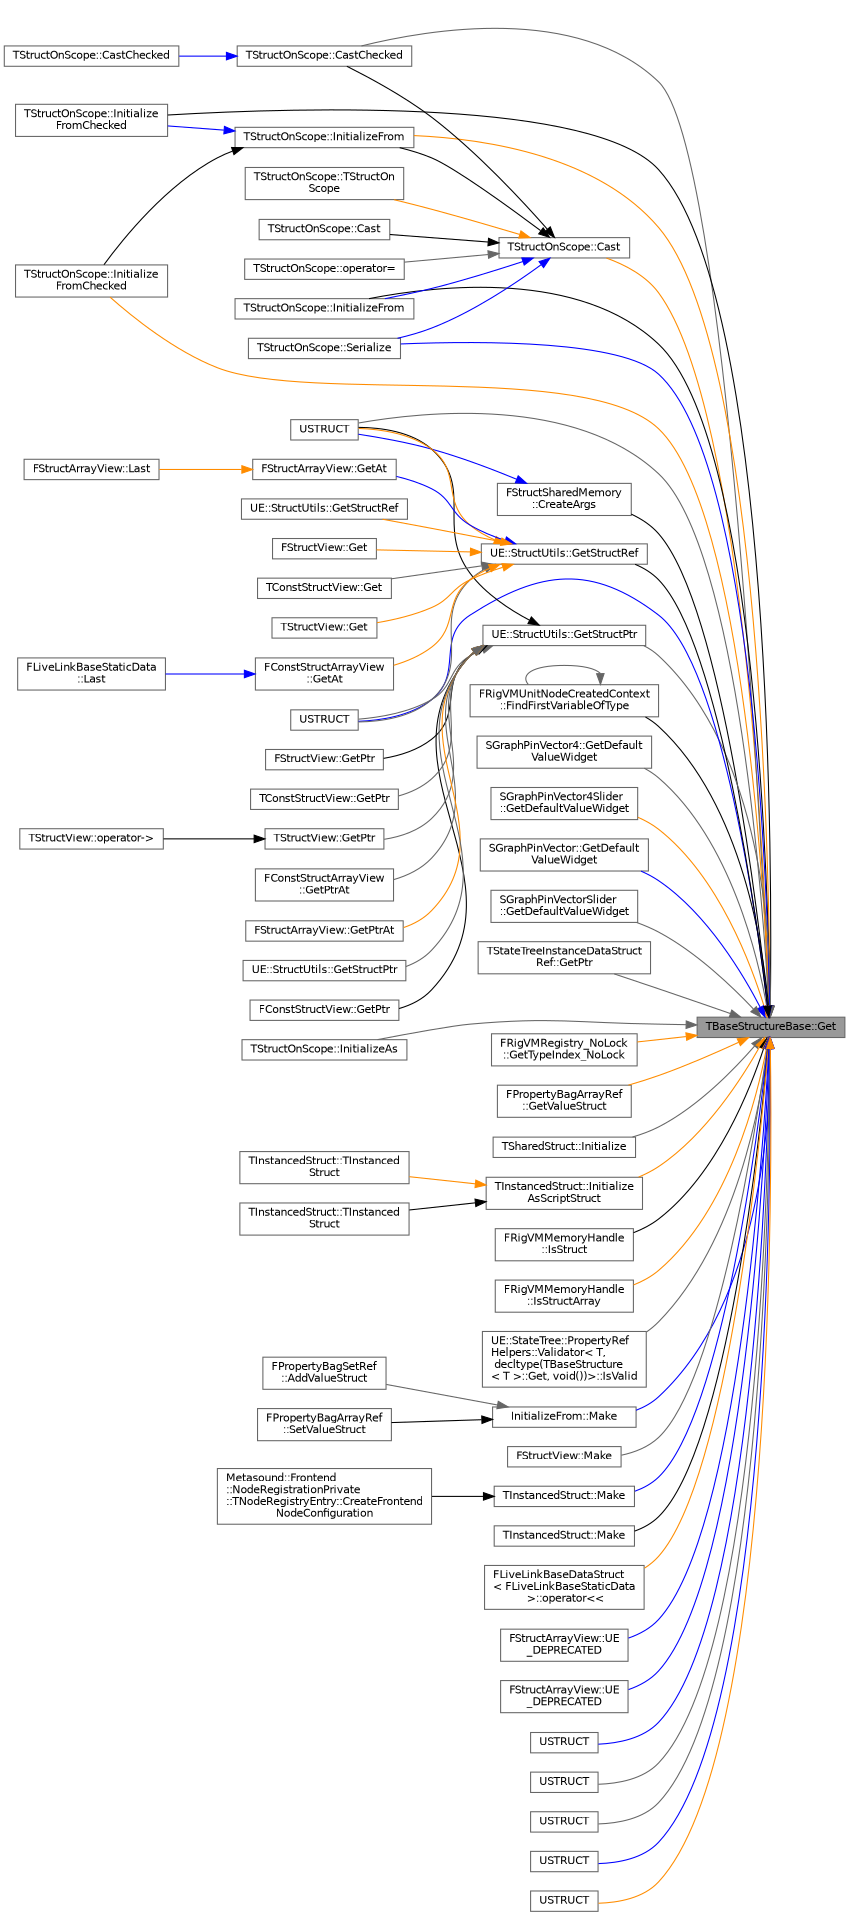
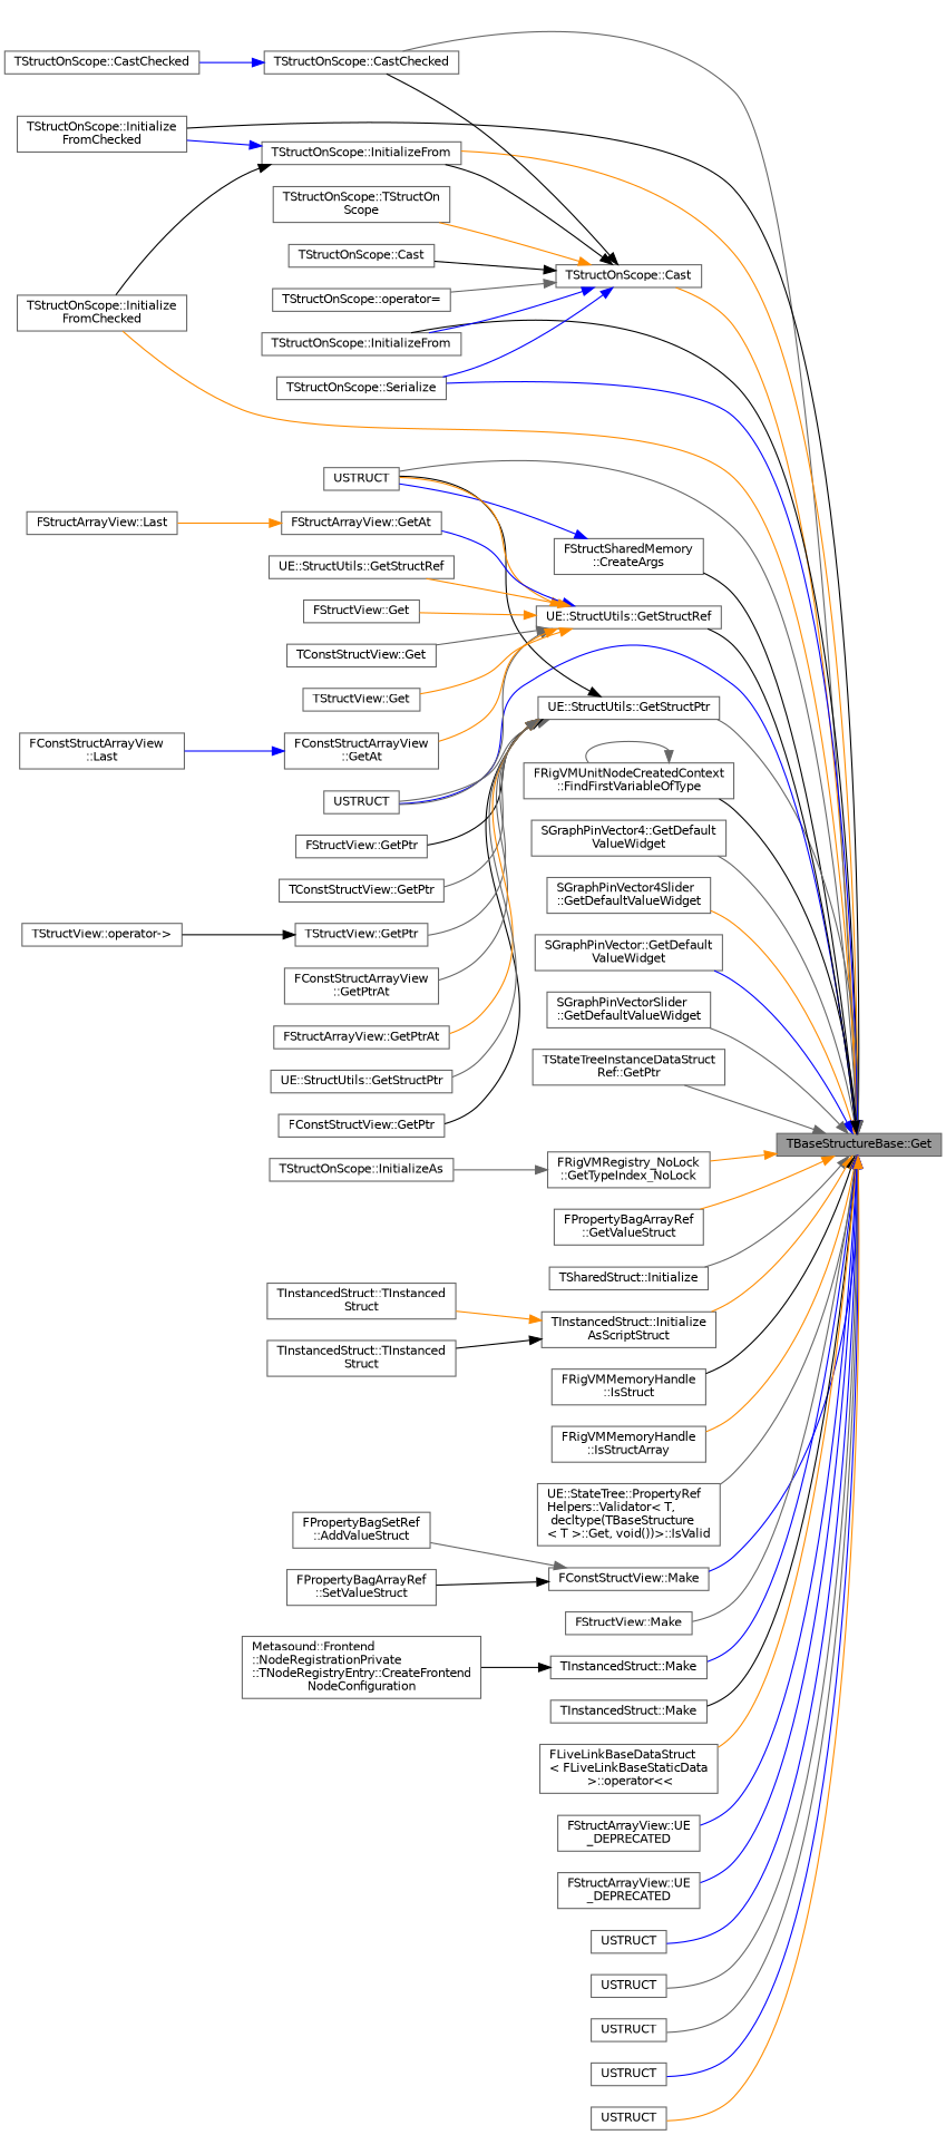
  digraph {
    rankdir=RL
    node [color=grey40 fillcolor=white fontname=Helvetica fontsize=10 shape=box style=filled]
    edge [color=gray40 dir=back fontname=Helvetica fontsize=10 labelfontname=Helvetica labelfontsize=10 style=solid]
    n1 [color=gray40 fillcolor=grey60 fontcolor=black height=0.2 label="TBaseStructureBase::Get" width=0.4]
    n2 [height=0.2 label="TStructOnScope::Cast" width=0.4]
    n3 [height=0.2 label="TStructOnScope::CastChecked" width=0.4]
    n4 [height=0.2 label="TStructOnScope::InitializeFrom" width=0.4]
    n5 [height=0.2 label="TStructOnScope::Initialize\lFromChecked" width=0.4]
    n6 [height=0.2 label="TStructOnScope::Initialize\lFromChecked" width=0.4]
    n7 [height=0.2 label="TStructOnScope::InitializeFrom" width=0.4]
    n8 [height=0.2 label="TStructOnScope::Serialize" width=0.4]
    n9 [height=0.2 label="FStructSharedMemory\l::CreateArgs" width=0.4]
    n10 [height=0.2 label=USTRUCT width=0.4]
    n11 [height=0.2 label="FRigVMUnitNodeCreatedContext\l::FindFirstVariableOfType" width=0.4]
    n12 [height=0.2 label="SGraphPinVector4::GetDefault\lValueWidget" width=0.4]
    n13 [height=0.2 label="SGraphPinVector4Slider\l::GetDefaultValueWidget" width=0.4]
    n14 [height=0.2 label="SGraphPinVector::GetDefault\lValueWidget" width=0.4]
    n15 [height=0.2 label="SGraphPinVectorSlider\l::GetDefaultValueWidget" width=0.4]
    n16 [height=0.2 label="TStateTreeInstanceDataStruct\lRef::GetPtr" width=0.4]
    n17 [height=0.2 label="UE::StructUtils::GetStructPtr" width=0.4]
    n18 [height=0.2 label=USTRUCT width=0.4]
    n19 [height=0.2 label="UE::StructUtils::GetStructRef" width=0.4]
    n20 [height=0.2 label="FRigVMRegistry_NoLock\l::GetTypeIndex_NoLock" width=0.4]
    n21 [height=0.2 label="FPropertyBagArrayRef\l::GetValueStruct" width=0.4]
    n22 [height=0.2 label="TSharedStruct::Initialize" width=0.4]
    n23 [height=0.2 label="TStructOnScope::InitializeAs" width=0.4]
    n24 [height=0.2 label="TInstancedStruct::Initialize\lAsScriptStruct" width=0.4]
    n25 [height=0.2 label="FRigVMMemoryHandle\l::IsStruct" width=0.4]
    n26 [height=0.2 label="FRigVMMemoryHandle\l::IsStructArray" width=0.4]
    n27 [height=0.2 label="UE::StateTree::PropertyRef\lHelpers::Validator\< T,\l decltype(TBaseStructure\l\< T \>::Get, void())\>::IsValid" width=0.4]
-   n28 [height=0.2 label="InitializeFrom::Make" width=0.4]
+   n28 [height=0.2 label="FConstStructView::Make" width=0.4]
    n29 [height=0.2 label="FStructView::Make" width=0.4]
    n30 [height=0.2 label="TInstancedStruct::Make" width=0.4]
    n31 [height=0.2 label="TInstancedStruct::Make" width=0.4]
    n32 [height=0.2 label="FLiveLinkBaseDataStruct\l\< FLiveLinkBaseStaticData\l \>::operator\<\<" width=0.4]
    n33 [height=0.2 label="FStructArrayView::UE\l_DEPRECATED" width=0.4]
    n34 [height=0.2 label="FStructArrayView::UE\l_DEPRECATED" width=0.4]
    n35 [height=0.2 label=USTRUCT width=0.4]
    n36 [height=0.2 label=USTRUCT width=0.4]
    n37 [height=0.2 label=USTRUCT width=0.4]
    n38 [height=0.2 label=USTRUCT width=0.4]
    n39 [height=0.2 label=USTRUCT width=0.4]
    n40 [height=0.2 label="TStructOnScope::TStructOn\lScope" width=0.4]
    n41 [height=0.2 label="TStructOnScope::Cast" width=0.4]
    n42 [height=0.2 label="TStructOnScope::operator=" width=0.4]
    n43 [height=0.2 label="TStructOnScope::CastChecked" width=0.4]
    n44 [height=0.2 label="FConstStructView::GetPtr" width=0.4]
    n45 [height=0.2 label="FStructView::GetPtr" width=0.4]
    n46 [height=0.2 label="TConstStructView::GetPtr" width=0.4]
    n47 [height=0.2 label="TStructView::GetPtr" width=0.4]
    n48 [height=0.2 label="FConstStructArrayView\l::GetPtrAt" width=0.4]
    n49 [height=0.2 label="FStructArrayView::GetPtrAt" width=0.4]
    n50 [height=0.2 label="UE::StructUtils::GetStructPtr" width=0.4]
    n51 [height=0.2 label="FStructView::Get" width=0.4]
    n52 [height=0.2 label="TConstStructView::Get" width=0.4]
    n53 [height=0.2 label="TStructView::Get" width=0.4]
    n54 [height=0.2 label="FConstStructArrayView\l::GetAt" width=0.4]
    n55 [height=0.2 label="FStructArrayView::GetAt" width=0.4]
    n56 [height=0.2 label="UE::StructUtils::GetStructRef" width=0.4]
    n57 [height=0.2 label="TInstancedStruct::TInstanced\lStruct" width=0.4]
    n58 [height=0.2 label="TInstancedStruct::TInstanced\lStruct" width=0.4]
    n59 [height=0.2 label="FPropertyBagSetRef\l::AddValueStruct" width=0.4]
    n60 [height=0.2 label="FPropertyBagArrayRef\l::SetValueStruct" width=0.4]
    n61 [height=0.2 label="Metasound::Frontend\l::NodeRegistrationPrivate\l::TNodeRegistryEntry::CreateFrontend\lNodeConfiguration" width=0.4]
    n62 [height=0.2 label="TStructView::operator-\>" width=0.4]
-   n63 [height=0.2 label="FLiveLinkBaseStaticData\l::Last" width=0.4]
+   n63 [height=0.2 label="FConstStructArrayView\l::Last" width=0.4]
    n64 [height=0.2 label="FStructArrayView::Last" width=0.4]
    n1 -> n2 [color=darkorange]
    n1 -> n3
    n1 -> n4 [color=darkorange]
    n1 -> n5 [color=black]
    n1 -> n6 [color=darkorange]
    n1 -> n7 [color=black]
    n1 -> n8 [color=blue]
    n1 -> n9 [color=black]
    n1 -> n10
    n1 -> n11 [color=black]
    n1 -> n12
    n1 -> n13 [color=darkorange]
    n1 -> n14 [color=blue]
    n1 -> n15
    n1 -> n16
    n1 -> n17
    n1 -> n18 [color=blue]
    n1 -> n19 [color=black]
    n1 -> n20 [color=darkorange]
    n1 -> n21 [color=darkorange]
    n1 -> n22
-   n1 -> n23
+   n20 -> n23
    n1 -> n24 [color=darkorange]
    n1 -> n25 [color=black]
    n1 -> n26 [color=darkorange]
    n1 -> n27
    n1 -> n28 [color=blue]
    n1 -> n29
    n1 -> n30 [color=blue]
    n1 -> n31 [color=black]
    n1 -> n32 [color=darkorange]
    n1 -> n33 [color=blue]
    n1 -> n34 [color=blue]
    n1 -> n35 [color=blue]
    n1 -> n36
    n1 -> n37
    n1 -> n38 [color=blue]
    n1 -> n39 [color=darkorange]
    n2 -> n3 [color=black]
    n2 -> n4 [color=black]
    n2 -> n7 [color=blue]
    n2 -> n8 [color=blue]
    n2 -> n40 [color=darkorange]
    n2 -> n41 [color=black]
    n2 -> n42
    n3 -> n43 [color=blue]
    n4 -> n5 [color=blue]
    n4 -> n6 [color=black]
    n9 -> n10 [color=blue]
    n11 -> n11
    n17 -> n10 [color=black]
    n17 -> n18
    n17 -> n44 [color=black]
    n17 -> n45 [color=black]
    n17 -> n46
    n17 -> n47
    n17 -> n48
    n17 -> n49 [color=darkorange]
    n17 -> n50
    n19 -> n10 [color=darkorange]
    n19 -> n18
    n19 -> n51 [color=darkorange]
    n19 -> n52
    n19 -> n53 [color=darkorange]
    n19 -> n54 [color=darkorange]
    n19 -> n55 [color=blue]
    n19 -> n56 [color=darkorange]
    n24 -> n57 [color=darkorange]
    n24 -> n58 [color=black]
    n28 -> n59
    n28 -> n60 [color=black]
    n30 -> n61 [color=black]
    n47 -> n62 [color=black]
    n54 -> n63 [color=blue]
    n55 -> n64 [color=darkorange]
  }
